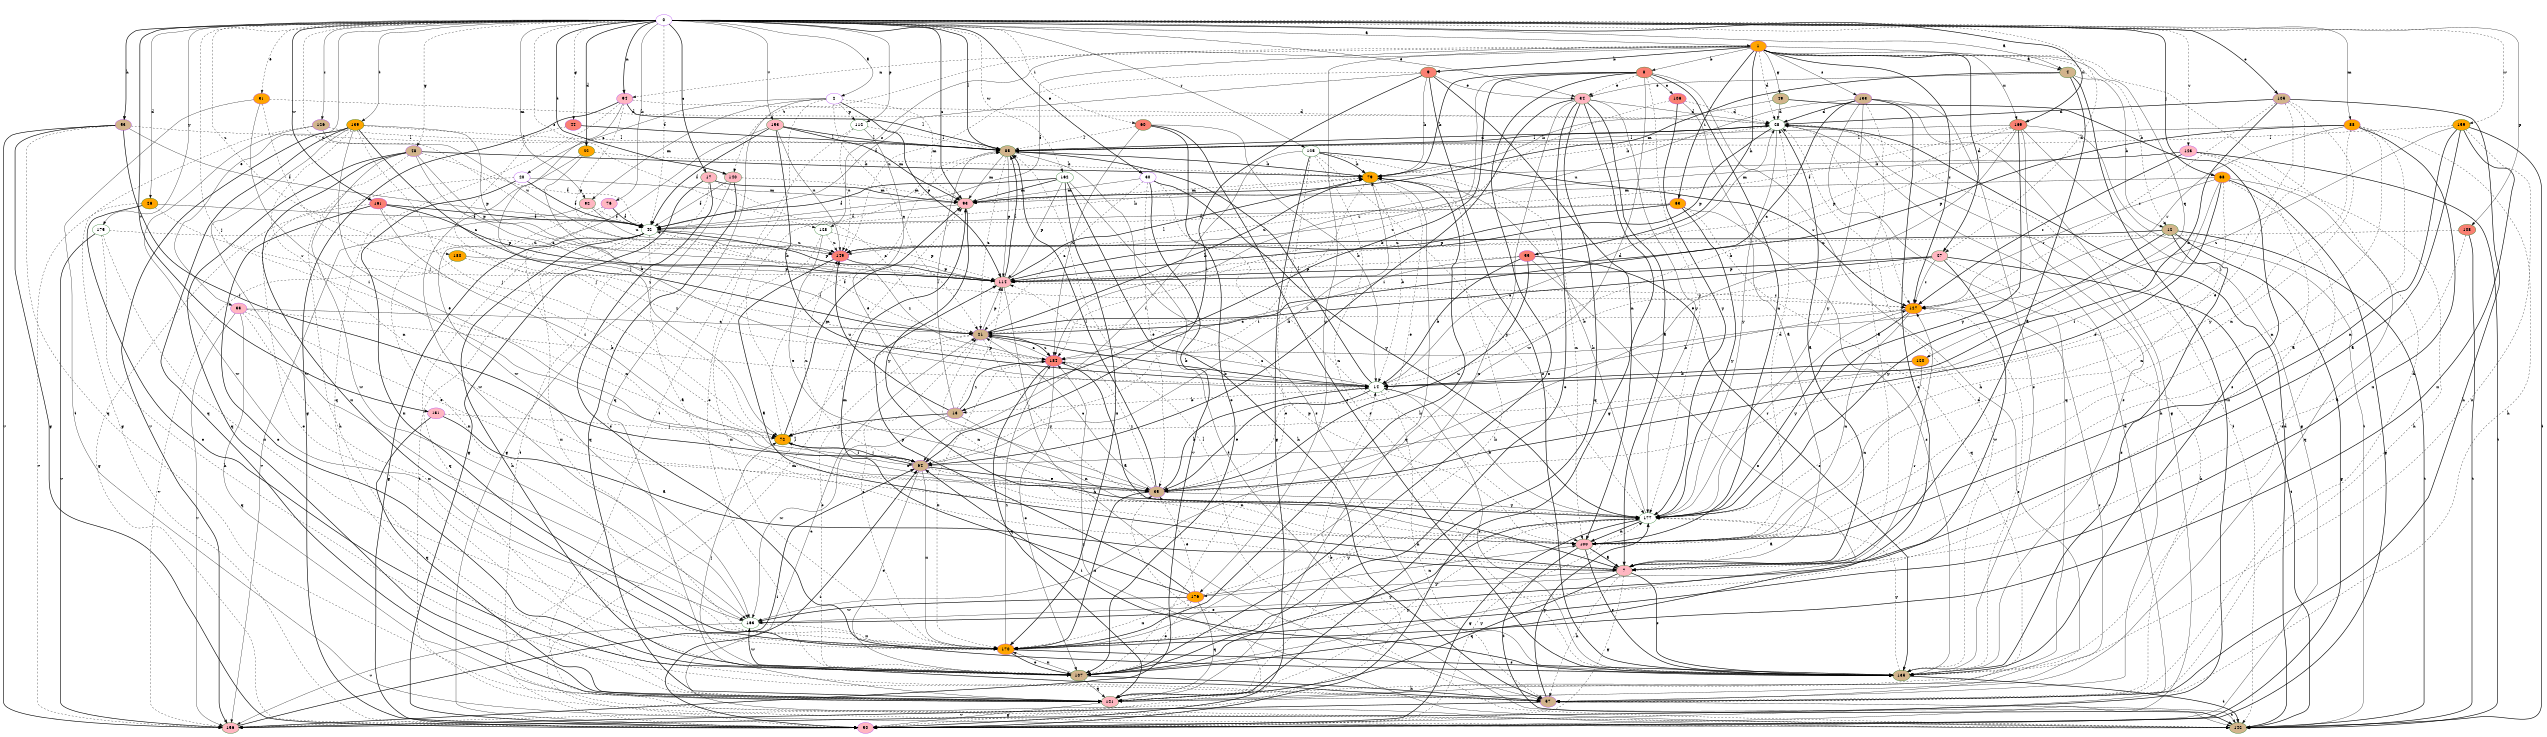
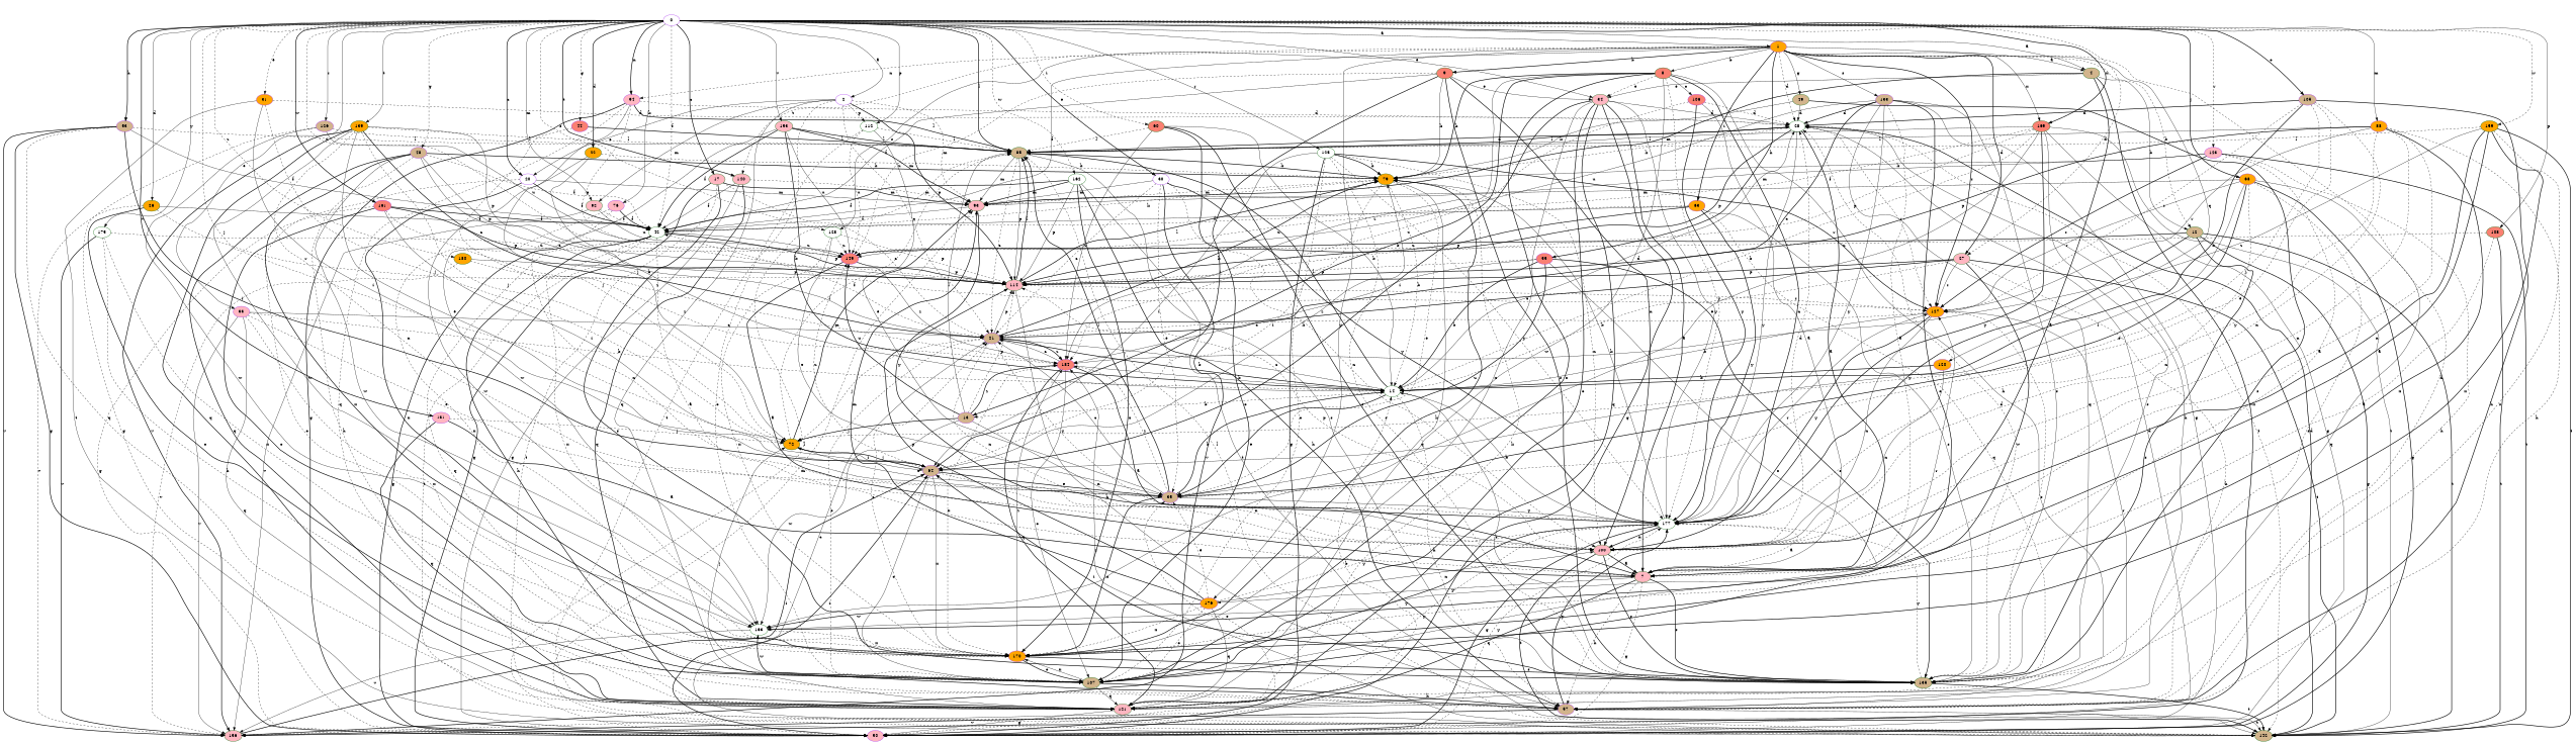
  strict digraph {
    node [color=darkgreen fillcolor=lightpink style=filled]
    edge [style=bold]
    0 [color=purple fillcolor=white]
    1 [color=purple fillcolor=orange]
    2 [color=purple fillcolor=white]
    4 [fillcolor=tan]
    17
    20 [color=purple fillcolor=white]
    22 [fillcolor=orange]
    26 [fillcolor=orange]
    27
    30 [color=purple fillcolor=white]
    31 [color=purple fillcolor=orange]
    33 [color=purple]
    34
    42 [fillcolor=white]
    44 [color=purple fillcolor=salmon]
    48 [color=purple fillcolor=tan]
    53 [color=purple fillcolor=tan]
    60 [fillcolor=salmon]
    68 [color=purple fillcolor=orange]
    72 [fillcolor=orange]
    76 [color=purple]
    85 [fillcolor=tan]
    88 [color=purple fillcolor=orange]
    92
    94 [color=purple]
    105 [color=purple fillcolor=tan]
    108 [fillcolor=salmon]
    112 [fillcolor=white]
    123 [color=purple]
    125 [fillcolor=white]
    126 [color=purple fillcolor=tan]
    128 [fillcolor=white]
    139 [fillcolor=orange]
    140
    149 [color=purple fillcolor=salmon]
    151 [color=purple]
    153
    159 [fillcolor=orange]
    161 [color=purple fillcolor=salmon]
    162 [fillcolor=white]
    169 [fillcolor=salmon]
    175 [fillcolor=white]
    180 [fillcolor=orange]
    8 [fillcolor=salmon]
    9 [fillcolor=salmon]
    12 [fillcolor=tan]
    28 [fillcolor=white]
    49 [fillcolor=tan]
    55 [color=purple fillcolor=salmon]
    57 [color=purple fillcolor=tan]
    63 [color=purple fillcolor=orange]
    120 [color=purple fillcolor=orange]
    127 [color=purple fillcolor=orange]
    133 [color=purple fillcolor=tan]
    176 [color=purple fillcolor=orange]
    21 [color=purple fillcolor=tan]
    93
    114
    121
    142 [fillcolor=tan]
    7
    156
    50 [color=purple]
    135 [fillcolor=tan]
    107 [fillcolor=tan]
    170 [color=purple fillcolor=orange]
    79 [fillcolor=orange]
    163 [fillcolor=white]
    14 [fillcolor=white]
    100
    177 [fillcolor=white]
    35 [color=purple fillcolor=tan]
    64 [color=purple fillcolor=tan]
    184 [color=purple fillcolor=salmon]
    13 [color=purple fillcolor=tan]
    106 [color=purple fillcolor=salmon]
    0 -> 1 [label=a style=solid]
    0 -> 2 [label=a style=solid]
    0 -> 4 [label=a style=solid]
    0 -> 17 [label=c]
-   0 -> 93 [label=c]
+   0 -> 20 [label=c]
    0 -> 22 [label=d]
    0 -> 26 [label=d style=solid]
    0 -> 27 [label=d style=dashed]
    0 -> 30 [label=e]
    0 -> 31 [label=e style=dashed]
    0 -> 33 [label=e style=solid]
    0 -> 34 [label=e style=solid]
    0 -> 42 [label=f style=dashed]
    0 -> 44 [label=g style=dashed]
    0 -> 48 [label=g style=dashed]
    0 -> 53 [label=h]
    0 -> 60 [label=i style=dashed]
    0 -> 68 [label=j]
    0 -> 72 [label=j style=dashed]
    0 -> 76 [label=k style=solid]
    0 -> 85 [label=l]
    0 -> 88 [label=m style=solid]
    0 -> 92 [label=m style=solid]
    0 -> 94 [label=n]
    0 -> 105 [label=o]
    0 -> 108 [label=p style=solid]
    0 -> 112 [label=p style=solid]
    0 -> 123 [label=r style=dashed]
    0 -> 125 [label=r style=solid]
    0 -> 126 [label=r style=solid]
    0 -> 128 [label=s style=dashed]
    0 -> 139 [label=t style=solid]
    0 -> 140 [label=t]
    0 -> 149 [label=u style=dashed]
    0 -> 151 [label=v]
    0 -> 153 [label=v style=solid]
    0 -> 159 [label=w style=dashed]
    0 -> 161 [label=w]
    0 -> 162 [label=w style=dashed]
    0 -> 169 [label=x]
    0 -> 175 [label=y style=solid]
    0 -> 180 [label=z style=dashed]
    1 -> 4 [label=a style=solid]
    1 -> 27 [label=d]
    1 -> 42 [label=f style=solid]
    1 -> 94 [label=n style=dashed]
    1 -> 128 [label=s style=solid]
    1 -> 140 [label=t style=dashed]
    1 -> 169 [label=x style=solid]
    1 -> 8 [label=b style=solid]
    1 -> 9 [label=b]
    1 -> 12 [label=b style=dashed]
    1 -> 28 [label=d style=dashed]
    1 -> 49 [label=g style=solid]
    1 -> 55 [label=h]
    1 -> 57 [label=h style=dashed]
    1 -> 63 [label=i]
    1 -> 120 [label=q style=solid]
    1 -> 127 [label=r]
    1 -> 133 [label=s style=solid]
    1 -> 176 [label=y style=solid]
    2 -> 20 [label=c style=solid]
    2 -> 92 [label=m style=solid]
    2 -> 112 [label=p style=dashed]
    2 -> 21 [label=c style=dashed]
    2 -> 93 [label=m style=dashed]
    2 -> 114 [label=p]
    2 -> 121 [label=q style=solid]
    2 -> 142 [label=t style=dashed]
    4 -> 34 [label=e style=solid]
    4 -> 12 [label=b style=solid]
    4 -> 93 [label=m]
    4 -> 7 [label=a]
    4 -> 156 [label=v]
    17 -> 21 [label=c style=dashed]
    17 -> 93 [label=m]
    17 -> 142 [label=t style=dashed]
    17 -> 50 [label=g]
    17 -> 135 [label=s]
    20 -> 42 [label=f]
    20 -> 93 [label=m style=solid]
    20 -> 107 [label=o style=dashed]
    20 -> 170 [label=x]
    22 -> 79 [label=k style=dashed]
    22 -> 163 [label=w style=solid]
    22 -> 14 [label=b style=solid]
    26 -> 42 [label=f style=solid]
    26 -> 127 [label=r style=dashed]
    26 -> 156 [label=v style=dashed]
    26 -> 107 [label=o]
    27 -> 57 [label=h style=dashed]
    27 -> 127 [label=r style=solid]
    27 -> 21 [label=c]
    27 -> 114 [label=p]
    27 -> 142 [label=t]
    27 -> 163 [label=w]
    27 -> 14 [label=b style=dashed]
    30 -> 21 [label=c style=dashed]
    30 -> 93 [label=m style=solid]
    30 -> 156 [label=v]
    30 -> 100 [label=n style=dashed]
    30 -> 177 [label=y]
    30 -> 35 [label=e style=dashed]
    31 -> 72 [label=j style=dashed]
    31 -> 28 [label=d style=dashed]
    31 -> 142 [label=t style=solid]
    31 -> 64 [label=i style=solid]
    33 -> 21 [label=c style=solid]
    33 -> 121 [label=q style=solid]
    33 -> 156 [label=v style=solid]
    33 -> 170 [label=x style=dashed]
    33 -> 14 [label=b style=dashed]
    33 -> 35 [label=e style=dashed]
    34 -> 28 [label=d style=solid]
    34 -> 121 [label=q]
    34 -> 7 [label=a]
    34 -> 50 [label=g]
    34 -> 107 [label=o]
    34 -> 170 [label=x style=solid]
    34 -> 177 [label=y style=solid]
    34 -> 64 [label=i]
    42 -> 149 [label=u style=solid]
    42 -> 57 [label=h]
    42 -> 114 [label=p]
    42 -> 121 [label=q style=dashed]
    42 -> 142 [label=t style=dashed]
    42 -> 7 [label=a style=dashed]
    42 -> 50 [label=g]
    42 -> 170 [label=x style=dashed]
    42 -> 79 [label=k style=dashed]
    44 -> 72 [label=j style=dashed]
    44 -> 85 [label=l]
    48 -> 42 [label=f style=dashed]
    48 -> 57 [label=h style=dashed]
    48 -> 21 [label=c style=solid]
    48 -> 114 [label=p style=solid]
    48 -> 121 [label=q]
    48 -> 170 [label=x]
    48 -> 79 [label=k]
    48 -> 163 [label=w style=solid]
    53 -> 42 [label=f style=solid]
    53 -> 85 [label=l style=dashed]
    53 -> 121 [label=q style=dashed]
    53 -> 156 [label=v]
    53 -> 50 [label=g]
    53 -> 64 [label=i]
    60 -> 85 [label=l style=dashed]
    60 -> 135 [label=s]
    60 -> 107 [label=o]
    60 -> 14 [label=b style=solid]
    60 -> 184 [label=z style=solid]
    68 -> 127 [label=r style=solid]
    68 -> 93 [label=m style=solid]
    68 -> 121 [label=q style=solid]
    68 -> 50 [label=g]
    68 -> 135 [label=s style=dashed]
    68 -> 100 [label=n style=dashed]
    68 -> 35 [label=e]
    68 -> 64 [label=i style=solid]
    72 -> 85 [label=l style=dashed]
    72 -> 93 [label=m]
    72 -> 35 [label=e style=solid]
    72 -> 64 [label=i style=solid]
    76 -> 42 [label=f]
    76 -> 170 [label=x style=dashed]
    76 -> 100 [label=n style=dashed]
    85 -> 28 [label=d]
    85 -> 21 [label=c style=dashed]
    85 -> 93 [label=m style=solid]
    85 -> 114 [label=p style=solid]
    85 -> 135 [label=s style=solid]
    85 -> 79 [label=k]
    88 -> 85 [label=l style=solid]
    88 -> 57 [label=h style=dashed]
    88 -> 127 [label=r style=solid]
    88 -> 114 [label=p]
    88 -> 7 [label=a style=dashed]
    88 -> 170 [label=x]
    88 -> 100 [label=n style=dashed]
    88 -> 177 [label=y style=dashed]
    92 -> 42 [label=f style=dashed]
    92 -> 149 [label=u style=solid]
    92 -> 156 [label=v style=solid]
    94 -> 72 [label=j style=solid]
    94 -> 85 [label=l]
    94 -> 28 [label=d style=dashed]
    94 -> 114 [label=p style=dashed]
    94 -> 121 [label=q style=dashed]
    94 -> 50 [label=g]
    105 -> 72 [label=j style=dashed]
    105 -> 28 [label=d]
    105 -> 57 [label=h]
    105 -> 127 [label=r style=dashed]
    105 -> 14 [label=b]
    105 -> 100 [label=n style=dashed]
    105 -> 35 [label=e style=dashed]
    108 -> 149 [label=u style=dashed]
    108 -> 142 [label=t]
    108 -> 7 [label=a style=dashed]
    112 -> 85 [label=l style=dashed]
    112 -> 149 [label=u style=dashed]
    112 -> 107 [label=o style=dashed]
    112 -> 35 [label=e style=solid]
    123 -> 57 [label=h style=dashed]
    123 -> 127 [label=r]
    123 -> 93 [label=m style=solid]
    123 -> 142 [label=t]
    123 -> 170 [label=x style=dashed]
    123 -> 79 [label=k style=solid]
    125 -> 127 [label=r]
    125 -> 50 [label=g]
    125 -> 135 [label=s style=dashed]
    125 -> 107 [label=o style=dashed]
    125 -> 79 [label=k]
    125 -> 100 [label=n style=dashed]
    125 -> 177 [label=y style=dashed]
    125 -> 64 [label=i style=solid]
    126 -> 85 [label=l style=dashed]
    126 -> 149 [label=u style=solid]
    126 -> 50 [label=g style=dashed]
    126 -> 163 [label=w style=solid]
    128 -> 149 [label=u style=dashed]
    128 -> 114 [label=p style=dashed]
    128 -> 170 [label=x style=dashed]
    128 -> 35 [label=e style=solid]
    139 -> 72 [label=j style=dashed]
    139 -> 85 [label=l style=dashed]
    139 -> 21 [label=c]
    139 -> 114 [label=p style=solid]
    139 -> 121 [label=q]
    139 -> 156 [label=v]
    139 -> 163 [label=w style=solid]
    139 -> 100 [label=n style=dashed]
    139 -> 35 [label=e style=solid]
    140 -> 42 [label=f style=solid]
    140 -> 93 [label=m style=dashed]
    140 -> 121 [label=q]
    140 -> 50 [label=g style=solid]
    149 -> 114 [label=p style=solid]
    149 -> 7 [label=a]
    149 -> 184 [label=z style=solid]
    151 -> 72 [label=j style=dashed]
    151 -> 121 [label=q]
    151 -> 7 [label=a]
    153 -> 42 [label=f]
    153 -> 85 [label=l]
    153 -> 149 [label=u style=solid]
    153 -> 93 [label=m]
    153 -> 163 [label=w style=solid]
    153 -> 14 [label=b]
    159 -> 85 [label=l style=dashed]
    159 -> 142 [label=t]
    159 -> 7 [label=a]
    159 -> 135 [label=s style=dashed]
    159 -> 170 [label=x]
    159 -> 100 [label=n]
    159 -> 184 [label=z style=solid]
    161 -> 42 [label=f]
    161 -> 114 [label=p]
    161 -> 50 [label=g style=dashed]
    161 -> 107 [label=o]
    161 -> 64 [label=i style=solid]
    161 -> 184 [label=z style=dashed]
    162 -> 42 [label=f]
    162 -> 57 [label=h]
    162 -> 93 [label=m]
    162 -> 114 [label=p style=solid]
    162 -> 142 [label=t style=solid]
    162 -> 170 [label=x]
    169 -> 42 [label=f style=dashed]
    169 -> 85 [label=l style=solid]
    169 -> 114 [label=p style=dashed]
    169 -> 142 [label=t style=solid]
    169 -> 50 [label=g style=solid]
    169 -> 135 [label=s style=solid]
    169 -> 14 [label=b style=dashed]
    169 -> 177 [label=y]
    169 -> 35 [label=e style=solid]
    175 -> 149 [label=u style=dashed]
    175 -> 57 [label=h style=dashed]
    175 -> 156 [label=v]
    175 -> 170 [label=x style=dashed]
    180 -> 114 [label=p style=solid]
    180 -> 156 [label=v style=dashed]
    180 -> 184 [label=z style=dashed]
    8 -> 34 [label=e style=dashed]
    8 -> 57 [label=h style=solid]
    8 -> 107 [label=o]
    8 -> 79 [label=k]
    8 -> 163 [label=w style=solid]
    8 -> 100 [label=n]
    8 -> 177 [label=y style=dashed]
    8 -> 184 [label=z style=solid]
    8 -> 13 [label=b]
    8 -> 106 [label=o style=solid]
    9 -> 34 [label=e style=solid]
    9 -> 42 [label=f style=solid]
    9 -> 149 [label=u style=dashed]
    9 -> 135 [label=s]
    9 -> 79 [label=k style=solid]
    9 -> 100 [label=n]
    9 -> 64 [label=i]
    12 -> 149 [label=u]
    12 -> 142 [label=t]
    12 -> 50 [label=g]
    12 -> 135 [label=s]
    12 -> 177 [label=y]
    28 -> 85 [label=l]
    28 -> 57 [label=h style=solid]
    28 -> 127 [label=r style=dashed]
    28 -> 114 [label=p]
    28 -> 142 [label=t style=dashed]
    28 -> 7 [label=a]
    28 -> 79 [label=k style=dashed]
    28 -> 177 [label=y style=solid]
    49 -> 28 [label=d style=solid]
    49 -> 135 [label=s]
    49 -> 79 [label=k style=solid]
    55 -> 114 [label=p style=dashed]
    55 -> 135 [label=s]
    55 -> 107 [label=o style=solid]
    55 -> 14 [label=b]
    55 -> 35 [label=u]
    55 -> 184 [label=z style=solid]
    57 -> 142 [label=t style=solid]
    57 -> 156 [label=v]
    57 -> 177 [label=y]
    63 -> 42 [label=f style=solid]
    63 -> 149 [label=u style=dashed]
    63 -> 114 [label=p]
    63 -> 121 [label=q style=dashed]
    63 -> 135 [label=s style=solid]
    63 -> 177 [label=y]
    120 -> 14 [label=b]
    120 -> 100 [label=n style=solid]
    127 -> 21 [label=c style=dashed]
    127 -> 135 [label=s style=dashed]
    127 -> 14 [label=b style=solid]
    127 -> 100 [label=n style=solid]
    127 -> 177 [label=y]
    133 -> 149 [label=u style=solid]
    133 -> 28 [label=d]
    133 -> 21 [label=c]
    133 -> 121 [label=q style=solid]
    133 -> 7 [label=a style=dashed]
    133 -> 50 [label=g style=solid]
    133 -> 135 [label=s style=solid]
    133 -> 107 [label=o]
    133 -> 177 [label=y style=solid]
    176 -> 93 [label=m]
    176 -> 114 [label=p]
    176 -> 121 [label=q style=solid]
    176 -> 107 [label=o style=dashed]
    176 -> 170 [label=x style=dashed]
    176 -> 163 [label=w]
    176 -> 100 [label=n style=solid]
    176 -> 177 [label=y style=dashed]
    176 -> 35 [label=e style=dashed]
    21 -> 42 [label=f style=dashed]
    21 -> 72 [label=j style=dashed]
    21 -> 114 [label=p style=solid]
    21 -> 107 [label=o style=dashed]
    21 -> 79 [label=k]
    21 -> 14 [label=b]
    21 -> 100 [label=n style=dashed]
    21 -> 177 [label=y style=dashed]
    21 -> 184 [label=z]
    93 -> 42 [label=f style=solid]
    93 -> 177 [label=y]
    114 -> 85 [label=l]
    114 -> 57 [label=h style=solid]
    114 -> 127 [label=r style=dashed]
    114 -> 79 [label=l]
    121 -> 127 [label=r style=solid]
    121 -> 50 [label=g style=solid]
    121 -> 79 [label=k style=dashed]
    121 -> 177 [label=y style=dashed]
    142 -> 85 [label=l style=dashed]
    142 -> 28 [label=d]
    142 -> 21 [label=c style=solid]
    142 -> 184 [label=z style=solid]
    7 -> 57 [label=h style=dashed]
    7 -> 176 [label=y style=solid]
    7 -> 121 [label=q]
    7 -> 50 [label=g style=dashed]
    7 -> 135 [label=s]
    156 -> 14 [label=b style=dashed]
    156 -> 64 [label=i]
    50 -> 85 [label=l style=dashed]
    50 -> 28 [label=d style=solid]
    50 -> 93 [label=m style=dashed]
    50 -> 177 [label=y style=dashed]
    50 -> 35 [label=e style=dashed]
    50 -> 64 [label=i]
    135 -> 28 [label=d style=dashed]
    135 -> 142 [label=t]
    135 -> 177 [label=y style=dashed]
    135 -> 64 [label=i]
    107 -> 72 [label=j style=solid]
    107 -> 57 [label=h]
    107 -> 121 [label=q style=solid]
    107 -> 170 [label=x style=solid]
    107 -> 163 [label=w]
    107 -> 177 [label=y]
    170 -> 21 [label=c style=dashed]
    170 -> 135 [label=s]
    170 -> 107 [label=o]
    170 -> 79 [label=k]
    170 -> 184 [label=z style=solid]
    79 -> 93 [label=m style=dashed]
    79 -> 121 [label=q style=solid]
    79 -> 14 [label=b style=dashed]
    79 -> 35 [label=e style=dashed]
    79 -> 64 [label=i style=dashed]
    163 -> 127 [label=r style=solid]
    163 -> 156 [label=v style=solid]
    163 -> 170 [label=x style=dashed]
    14 -> 85 [label=l]
    14 -> 28 [label=d style=solid]
    14 -> 57 [label=h style=dashed]
    14 -> 21 [label=c style=solid]
    14 -> 135 [label=s style=solid]
    14 -> 35 [label=e]
    14 -> 13 [label=b style=dashed]
    100 -> 28 [label=d style=dashed]
    100 -> 114 [label=p style=dashed]
    100 -> 142 [label=t]
    100 -> 7 [label=a]
    100 -> 135 [label=s]
    177 -> 127 [label=r style=solid]
    177 -> 7 [label=a style=dashed]
    177 -> 50 [label=g]
    177 -> 79 [label=k style=solid]
    177 -> 14 [label=b style=solid]
    177 -> 100 [label=n]
    35 -> 85 [label=l]
    35 -> 21 [label=c style=solid]
    35 -> 170 [label=x]
    35 -> 14 [label=b]
    35 -> 177 [label=y style=solid]
    35 -> 184 [label=z style=dashed]
    64 -> 72 [label=j]
    64 -> 149 [label=u style=dashed]
    64 -> 107 [label=o style=solid]
    64 -> 170 [label=x style=solid]
    64 -> 79 [label=k style=solid]
    64 -> 100 [label=n style=dashed]
    64 -> 35 [label=e]
    184 -> 21 [label=c style=solid]
    184 -> 121 [label=q]
    184 -> 7 [label=a]
    184 -> 107 [label=o style=solid]
    184 -> 170 [label=x style=dashed]
    184 -> 14 [label=b style=solid]
    13 -> 72 [label=j]
    13 -> 85 [label=l style=solid]
    13 -> 149 [label=u]
    13 -> 114 [label=p style=dashed]
    13 -> 163 [label=w style=solid]
    13 -> 100 [label=n style=solid]
    13 -> 184 [label=z]
    106 -> 28 [label=d style=dashed]
    106 -> 7 [label=a style=solid]
    106 -> 177 [label=y]
    106 -> 184 [label=z style=dashed]
  }
